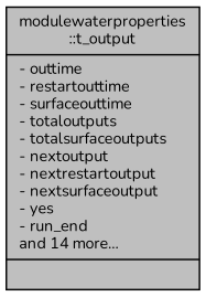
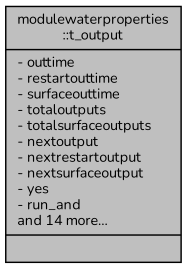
  digraph {
    fontname=Nunito
-   n1 [color=black fillcolor=grey75 fontcolor=black fontname=Nunito fontsize=10 height=0.2 label="{modulewaterproperties\l::t_output\n|- outtime\l- restartouttime\l- surfaceouttime\l- totaloutputs\l- totalsurfaceoutputs\l- nextoutput\l- nextrestartoutput\l- nextsurfaceoutput\l- yes\l- run_end\land 14 more...\l|}" shape=record style=filled width=0.4]
+   n1 [color=black fillcolor=grey75 fontcolor=black fontname=Nunito fontsize=10 height=0.2 label="{modulewaterproperties\l::t_output\n|- outtime\l- restartouttime\l- surfaceouttime\l- totaloutputs\l- totalsurfaceoutputs\l- nextoutput\l- nextrestartoutput\l- nextsurfaceoutput\l- yes\l- run_and\land 14 more...\l|}" shape=record style=filled width=0.4]
  }
